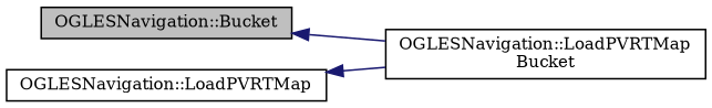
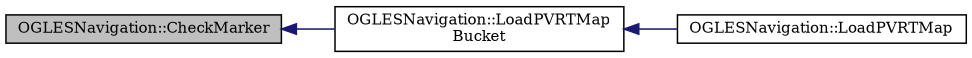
  digraph {
    fontname="DejaVu Serif"
    rankdir=LR
    node [color=black fillcolor=white fontname="DejaVu Serif" fontsize=10 shape=record style=filled]
    edge [color=midnightblue dir=back fontname="DejaVu Serif" fontsize=10 labelfontname=Helvetica labelfontsize=10 style=solid]
-   n1 [fillcolor=grey75 fontcolor=black height=0.2 label="OGLESNavigation::Bucket" width=0.4]
+   n1 [fillcolor=grey75 fontcolor=black height=0.2 label="OGLESNavigation::CheckMarker" width=0.4]
    n2 [height=0.2 label="OGLESNavigation::LoadPVRTMap\lBucket" width=0.4]
    n3 [height=0.2 label="OGLESNavigation::LoadPVRTMap" width=0.4]
    n1 -> n2
-   n3 -> n2
+   n2 -> n3
  }
